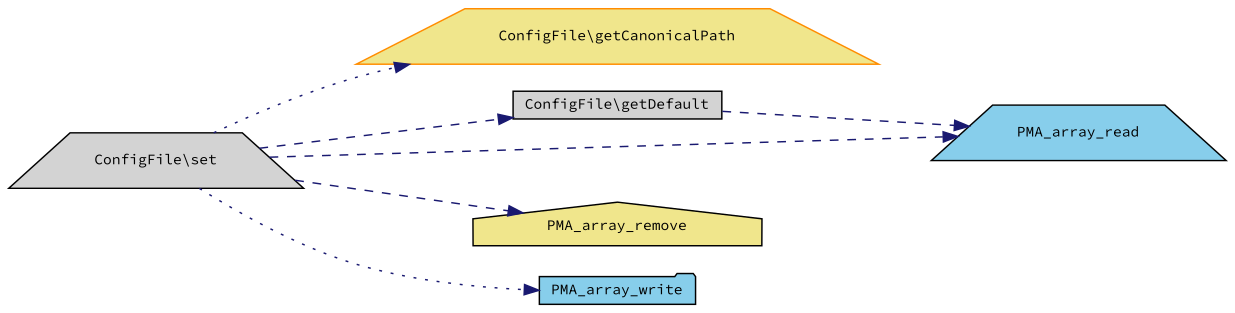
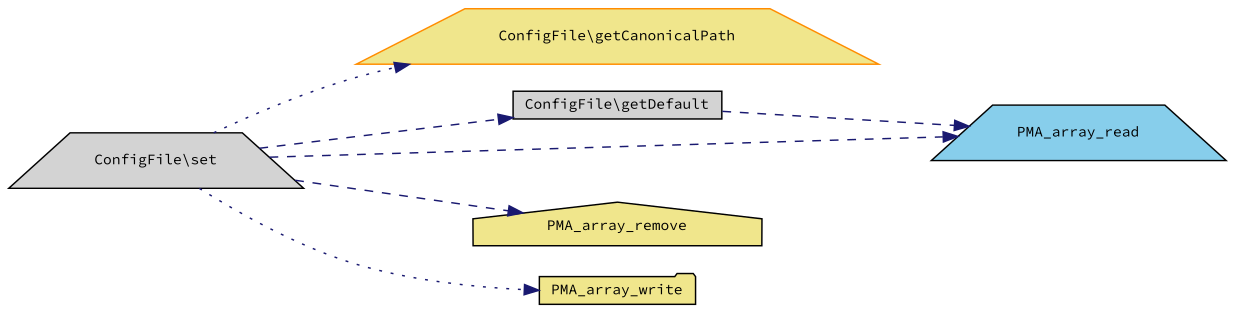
  digraph {
    rankdir=LR
    fontname="Source Code Pro"
    node [color=black fillcolor=lightgrey fontname="Source Code Pro" fontsize=10 shape=trapezium style=filled]
    edge [color=midnightblue fontname="Source Code Pro" fontsize=10 labelfontname=Helvetica labelfontsize=10 style=dashed]
    n1 [fontcolor=black height=0.2 label="ConfigFile\\set" width=0.4]
    n2 [color=darkorange fillcolor=khaki height=0.2 label="ConfigFile\\getCanonicalPath" width=0.4]
    n3 [height=0.2 label="ConfigFile\\getDefault" shape=box width=0.4]
    n4 [fillcolor=skyblue height=0.2 label=PMA_array_read width=0.4]
    n5 [fillcolor=khaki height=0.2 label=PMA_array_remove shape=house width=0.4]
-   n6 [fillcolor=skyblue height=0.2 label=PMA_array_write shape=folder width=0.4]
+   n6 [fillcolor=khaki height=0.2 label=PMA_array_write shape=folder width=0.4]
    n1 -> n2 [style=dotted]
    n1 -> n3
    n1 -> n4
    n1 -> n5
    n1 -> n6 [style=dotted]
    n3 -> n4
  }
